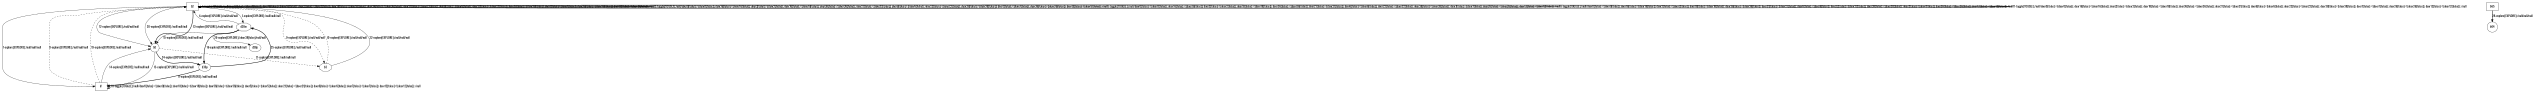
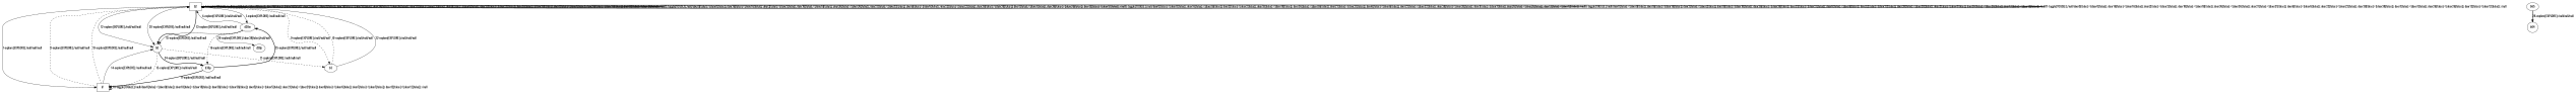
  digraph {
    fontname=Oswald
    node [fontname=Oswald shape=ellipse]
    edge [fontname=Oswald style=solid]
    b2 [shape=box]
    d38m [shape=octagon]
    b1 [shape=box]
    b3 [shape=octagon]
    b0 [shape=circle]
    d36p
    d38p
    b64 [shape=circle]
-   b65 [shape=box]
+   b65
    b2 -> b2 [label="1-toggle[TOGGLE];/null/door0[false]:=!(door0[false]); door16[false]:=!(door16[false]); door2[false]:=!(door2[false]); door18[false]:=!(door18[false]); door36[false]:=!(door36[false]); door21[false]:=!(door21[false]); door6[false]:=!(door6[false]); door22[false]:=!(door22[false]); door38[false]:=!(door38[false]); door7[false]:=!(door7[false]); door26[false]:=!(door26[false]); door12[false]:=!(door12[false]); /null" style=dashed]
    b2 -> b2 [label="2-toggle[TOGGLE];/null/door0[false]:=!(door0[false]); door16[false]:=!(door16[false]); door2[false]:=!(door2[false]); door18[false]:=!(door18[false]); door36[false]:=!(door36[false]); door21[false]:=!(door21[false]); door6[false]:=!(door6[false]); door22[false]:=!(door22[false]); door38[false]:=!(door38[false]); door7[false]:=!(door7[false]); door26[false]:=!(door26[false]); door12[false]:=!(door12[false]); /null" style=bold]
    b2 -> b2 [label="5-toggle[TOGGLE];/null/door0[false]:=!(door0[false]); door16[false]:=!(door16[false]); door2[false]:=!(door2[false]); door18[false]:=!(door18[false]); door36[false]:=!(door36[false]); door21[false]:=!(door21[false]); door6[false]:=!(door6[false]); door22[false]:=!(door22[false]); door38[false]:=!(door38[false]); door7[false]:=!(door7[false]); door26[false]:=!(door26[false]); door12[false]:=!(door12[false]); /null" style=dashed]
    b2 -> b2 [label="6-toggle[TOGGLE];/null/door0[false]:=!(door0[false]); door16[false]:=!(door16[false]); door2[false]:=!(door2[false]); door18[false]:=!(door18[false]); door36[false]:=!(door36[false]); door21[false]:=!(door21[false]); door6[false]:=!(door6[false]); door22[false]:=!(door22[false]); door38[false]:=!(door38[false]); door7[false]:=!(door7[false]); door26[false]:=!(door26[false]); door12[false]:=!(door12[false]); /null"]
    b2 -> b2 [label="11-toggle[TOGGLE];/null/door0[false]:=!(door0[false]); door16[false]:=!(door16[false]); door2[false]:=!(door2[false]); door18[false]:=!(door18[false]); door36[false]:=!(door36[false]); door21[false]:=!(door21[false]); door6[false]:=!(door6[false]); door22[false]:=!(door22[false]); door38[false]:=!(door38[false]); door7[false]:=!(door7[false]); door26[false]:=!(door26[false]); door12[false]:=!(door12[false]); /null" style=bold]
    b2 -> d38m [label="3-explore[EXPLORE];/null/null/null"]
    b2 -> b1 [label="7-explore[EXPLORE];/null/null/null"]
    b2 -> b3 [label="9-explore[EXPLORE];/null/null/null" style=dashed]
    b2 -> b0 [label="12-explore[EXPLORE];/null/null/null"]
    b2 -> b0 [label="20-explore[EXPLORE];/null/null/null"]
    b2 -> b0 [label="23-explore[EXPLORE];/null/null/null" style=bold]
    d38m -> b2 [label="4-explore[EXPLORE];/null/null/null"]
    d38m -> b0 [label="15-explore[EXPLORE];/null/null/null"]
-   d38m -> d36p [label="16-explore[EXPLORE];/null/null/null" style=bold]
+   d38m -> d36p [label="16-explore[EXPLORE];/null/null/null" style=dashed]
    d38m -> d38p [label="26-explore[EXPLORE];/door38[false]/null/null"]
    b1 -> b2 [label="8-explore[EXPLORE];/null/null/null" style=dashed]
    b1 -> b2 [label="19-explore[EXPLORE];/null/null/null" style=dashed]
    b1 -> b1 [label="18-toggle[TOGGLE];/null/door0[false]:=!(door0[false]); door18[false]:=!(door18[false]); door36[false]:=!(door36[false]); door5[false]:=!(door5[false]); door21[false]:=!(door21[false]); door6[false]:=!(door6[false]); door7[false]:=!(door7[false]); door12[false]:=!(door12[false]); /null" style=dashed]
    b1 -> b0 [label="14-explore[EXPLORE];/null/null/null"]
    b3 -> b2 [label="10-explore[EXPLORE];/null/null/null" style=dashed]
    b3 -> b2 [label="22-explore[EXPLORE];/null/null/null"]
-   b0 -> b1 [label="13-explore[EXPLORE];/null/null/null"]
+   b0 -> b1 [label="13-explore[EXPLORE];/null/null/null" style=dashed]
    b0 -> b3 [label="21-explore[EXPLORE];/null/null/null" style=dashed]
    b0 -> d36p [label="24-explore[EXPLORE];/null/null/null" style=bold]
    d36p -> d38m [label="25-explore[EXPLORE];/null/null/null" style=bold]
    d36p -> b1 [label="17-explore[EXPLORE];/null/null/null" style=bold]
    b65 -> b64 [label="28-explore[EXPLORE];/null/null/null" style=bold]
  }
